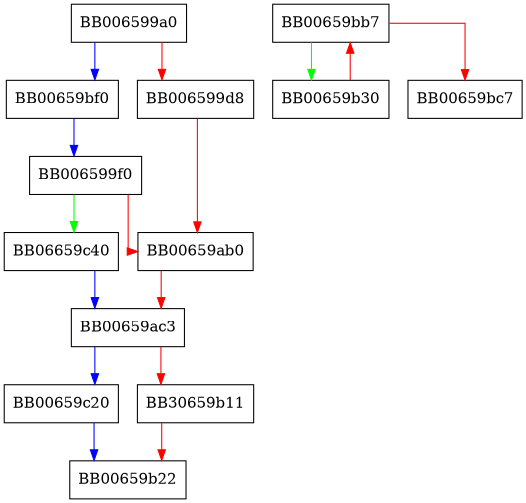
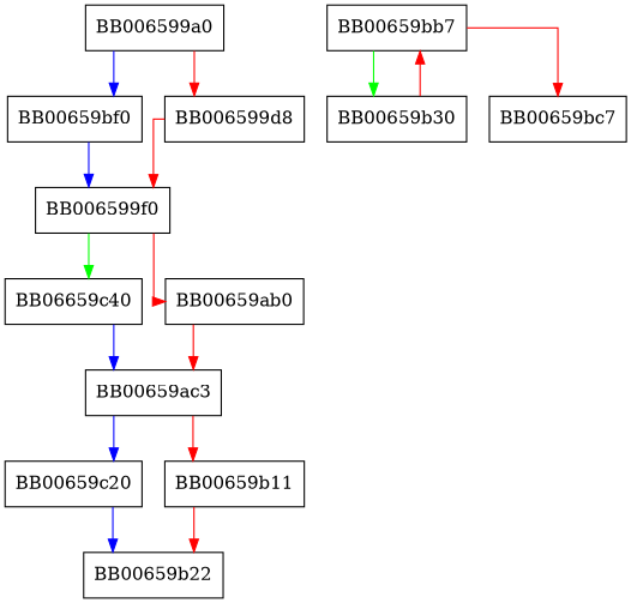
  digraph {
    fontname="DejaVu Serif"
    splines=ortho
    node [fontname="DejaVu Serif" shape=box]
    edge [color=red fontname="DejaVu Serif"]
    BB006599a0
    BB00659bf0
    BB006599d8
    BB006599f0
    n5 [label=BB06659c40]
    BB00659ab0
    BB00659ac3
    BB00659c20
-   BB00659b11 [label=BB30659b11]
+   BB00659b11
    BB00659b22
    BB00659bb7
    BB00659b30
    BB00659bc7
    BB006599a0 -> BB00659bf0 [color=blue]
    BB006599a0 -> BB006599d8
    BB00659bf0 -> BB006599f0 [color=blue]
-   BB006599d8 -> BB00659ab0
+   BB006599d8 -> BB006599f0
    BB006599f0 -> n5 [color=green]
    BB006599f0 -> BB00659ab0
    n5 -> BB00659ac3 [color=blue]
    BB00659ab0 -> BB00659ac3
    BB00659ac3 -> BB00659c20 [color=blue]
    BB00659ac3 -> BB00659b11
    BB00659c20 -> BB00659b22 [color=blue]
    BB00659b11 -> BB00659b22
    BB00659bb7 -> BB00659b30 [color=green]
    BB00659bb7 -> BB00659bc7
    BB00659b30 -> BB00659bb7
  }
